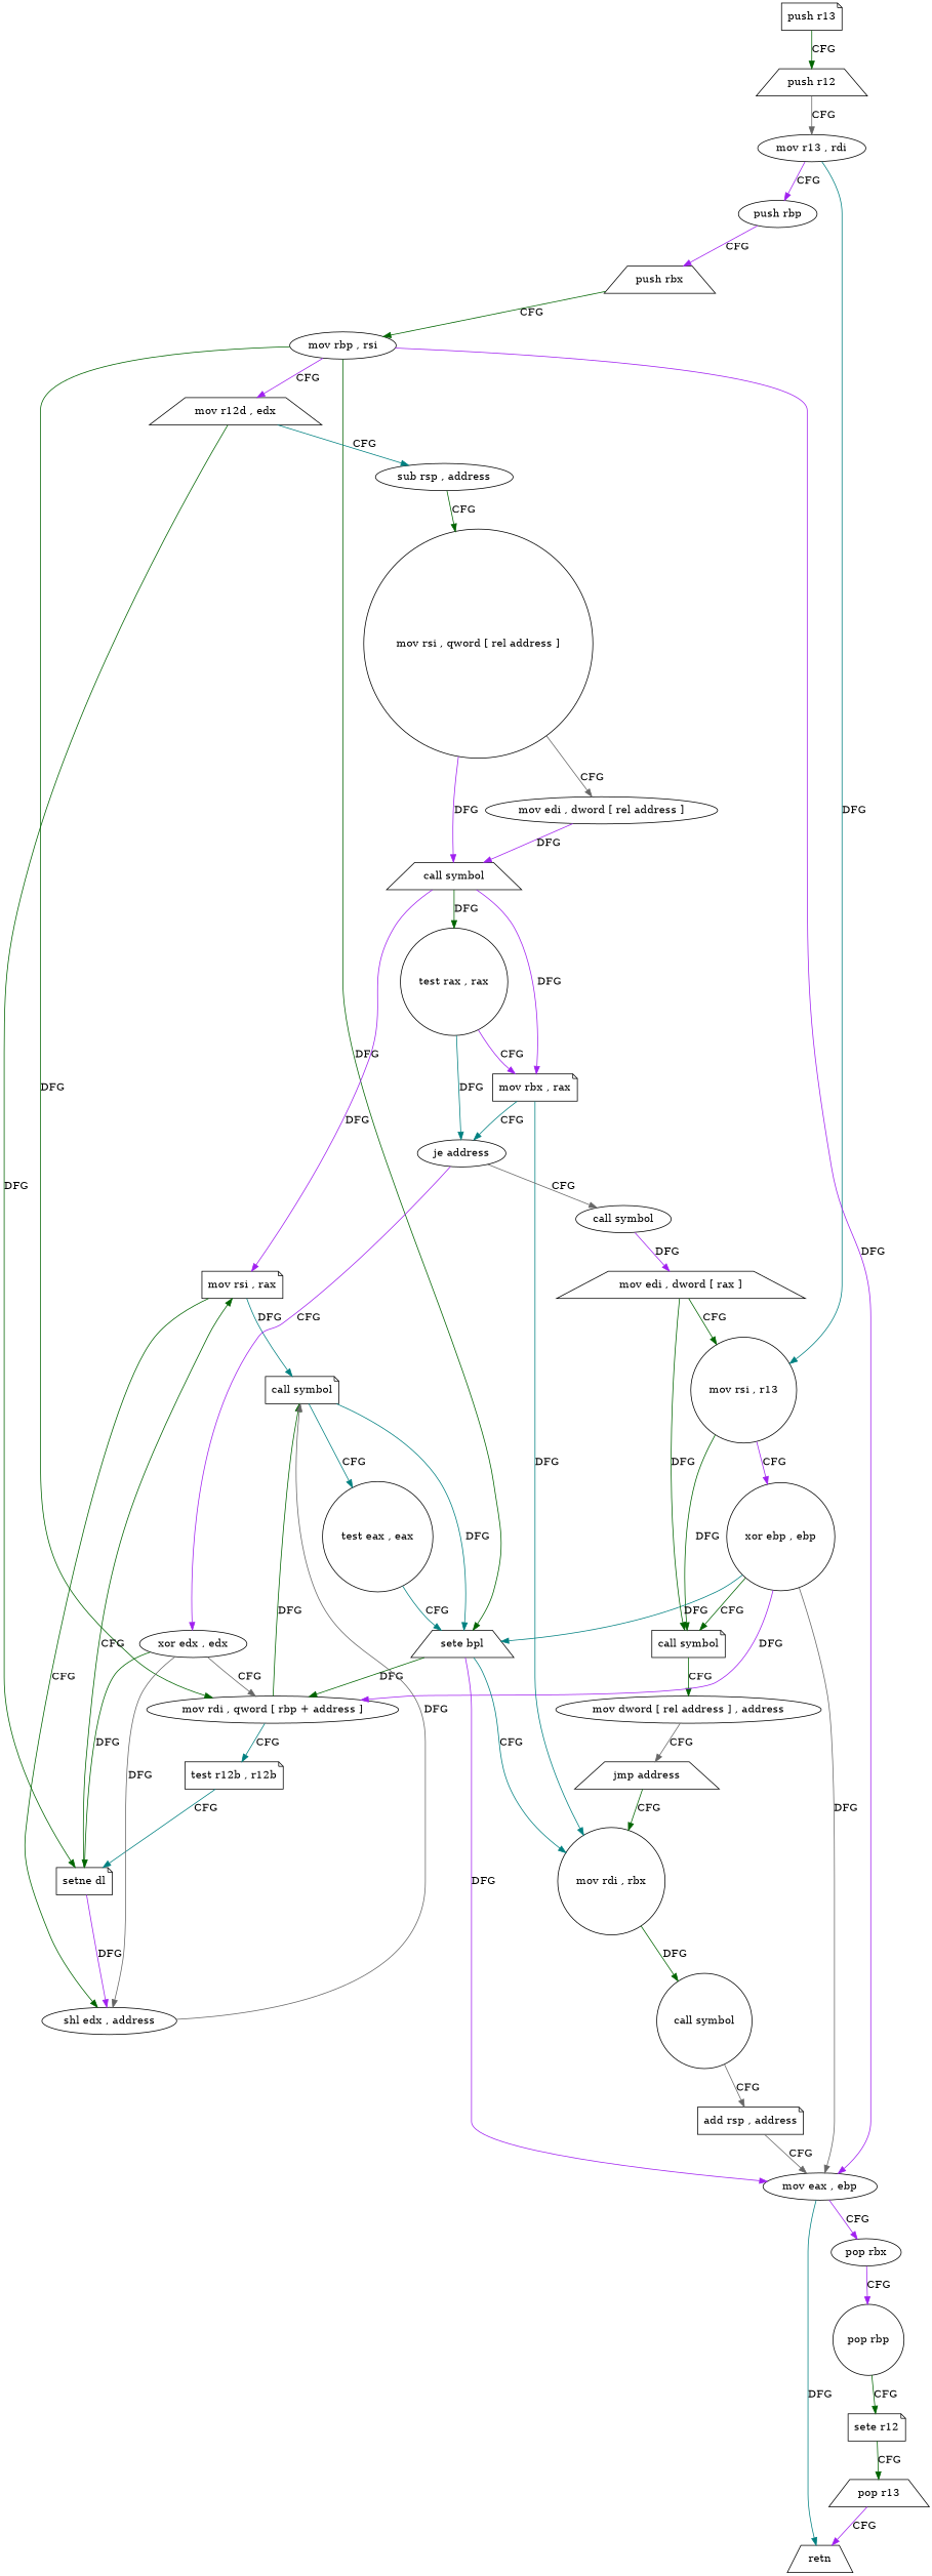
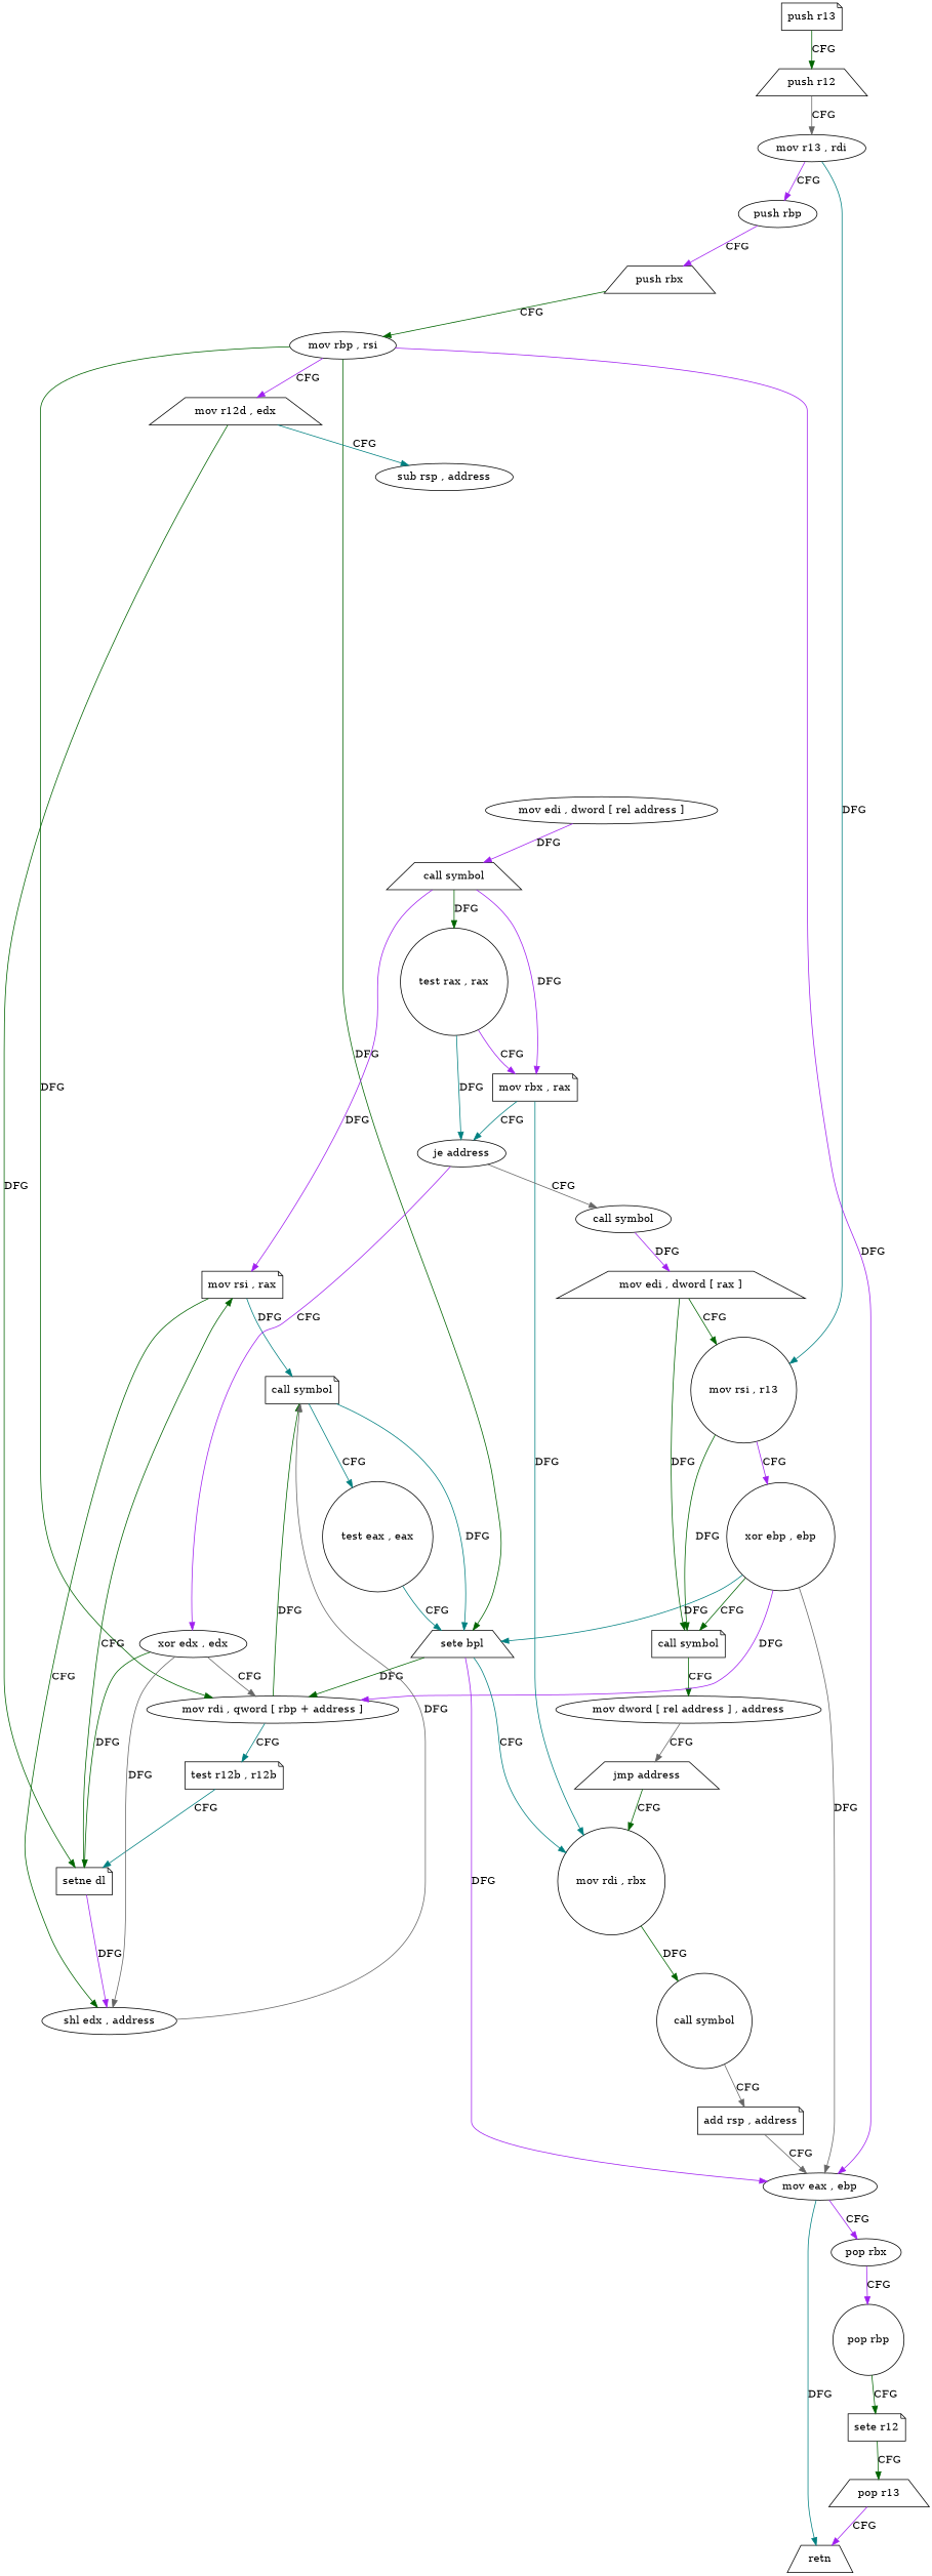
  digraph {
    node [shape=ellipse]
    edge [color=darkgreen]
    n1 [label="push r13" shape=note]
    n2 [label="push r12" shape=trapezium]
    n3 [label="mov r13 , rdi"]
    n4 [label="push rbp"]
    n5 [label="mov rsi , r13" shape=circle]
    n6 [label="push rbx" shape=trapezium]
    n7 [label="call symbol" shape=note]
    n8 [label="xor ebp , ebp" shape=circle]
    n9 [label="mov rbp , rsi"]
    n10 [label="mov r12d , edx" shape=trapezium]
    n11 [label="mov rdi , qword [ rbp + address ]"]
    n12 [label="sete bpl" shape=trapezium]
    n13 [label="mov eax , ebp"]
    n14 [label="sub rsp , address"]
    n15 [label="setne dl" shape=note]
    n16 [label="test r12b , r12b" shape=note]
    n17 [label="call symbol" shape=note]
    n18 [label="mov rdi , rbx" shape=circle]
    n19 [label="pop rbx"]
    n20 [label=retn shape=trapezium]
-   n21 [label="mov rsi , qword [ rel address ]" shape=circle]
    n22 [label="mov rsi , rax" shape=note]
    n23 [label="shl edx , address"]
    n24 [label="mov edi , dword [ rel address ]"]
    n25 [label="call symbol" shape=trapezium]
    n26 [label="test rax , rax" shape=circle]
    n27 [label="mov rbx , rax" shape=note]
    n28 [label="je address"]
    n29 [label="call symbol"]
    n30 [label="xor edx , edx"]
    n31 [label="call symbol" shape=circle]
    n32 [label="mov edi , dword [ rax ]" shape=trapezium]
    n33 [label="mov dword [ rel address ] , address"]
    n34 [label="jmp address" shape=trapezium]
    n35 [label="add rsp , address" shape=note]
    n36 [label="test eax , eax" shape=circle]
    n37 [label="pop rbp" shape=circle]
    n38 [label="sete r12" shape=note]
    n39 [label="pop r13" shape=trapezium]
    n1 -> n2 [label=CFG]
    n2 -> n3 [color=gray40 label=CFG]
    n3 -> n4 [color=purple label=CFG]
    n3 -> n5 [color=teal label=DFG]
    n4 -> n6 [color=purple label=CFG]
    n5 -> n7 [label=DFG]
    n5 -> n8 [color=purple label=CFG]
    n6 -> n9 [label=CFG]
    n7 -> n33 [label=CFG]
    n8 -> n7 [label=CFG]
    n8 -> n11 [color=purple label=DFG]
    n8 -> n12 [color=teal label=DFG]
    n8 -> n13 [color=gray40 label=DFG]
    n9 -> n10 [color=purple label=CFG]
    n9 -> n11 [label=DFG]
    n9 -> n12 [label=DFG]
    n9 -> n13 [color=purple label=DFG]
    n10 -> n14 [color=teal label=CFG]
    n10 -> n15 [label=DFG]
    n11 -> n16 [color=teal label=CFG]
    n11 -> n17 [label=DFG]
    n12 -> n11 [label=DFG]
    n12 -> n13 [color=purple label=DFG]
    n12 -> n18 [color=teal label=CFG]
    n13 -> n19 [color=purple label=CFG]
    n13 -> n20 [color=teal label=DFG]
-   n14 -> n21 [label=CFG]
    n15 -> n22 [label=CFG]
    n15 -> n23 [color=purple label=DFG]
    n16 -> n15 [color=teal label=CFG]
    n17 -> n12 [color=teal label=DFG]
    n17 -> n36 [color=teal label=CFG]
    n18 -> n31 [label=DFG]
    n19 -> n37 [color=purple label=CFG]
-   n21 -> n24 [color=gray40 label=CFG]
-   n21 -> n25 [color=purple label=DFG]
    n22 -> n17 [color=teal label=DFG]
    n22 -> n23 [label=CFG]
    n23 -> n17 [color=gray40 label=DFG]
    n24 -> n25 [color=purple label=DFG]
    n25 -> n22 [color=purple label=DFG]
    n25 -> n26 [label=DFG]
    n25 -> n27 [color=purple label=DFG]
    n26 -> n27 [color=purple label=CFG]
    n26 -> n28 [color=teal label=DFG]
    n27 -> n18 [color=teal label=DFG]
    n27 -> n28 [color=teal label=CFG]
    n28 -> n29 [color=gray40 label=CFG]
    n28 -> n30 [color=purple label=CFG]
    n29 -> n32 [color=purple label=DFG]
    n30 -> n11 [color=gray40 label=CFG]
    n30 -> n15 [label=DFG]
    n30 -> n23 [color=gray40 label=DFG]
    n31 -> n35 [color=gray40 label=CFG]
    n32 -> n5 [label=CFG]
    n32 -> n7 [label=DFG]
    n33 -> n34 [color=gray40 label=CFG]
    n34 -> n18 [label=CFG]
    n35 -> n13 [color=gray40 label=CFG]
    n36 -> n12 [color=teal label=CFG]
    n37 -> n38 [label=CFG]
    n38 -> n39 [label=CFG]
    n39 -> n20 [color=purple label=CFG]
  }
